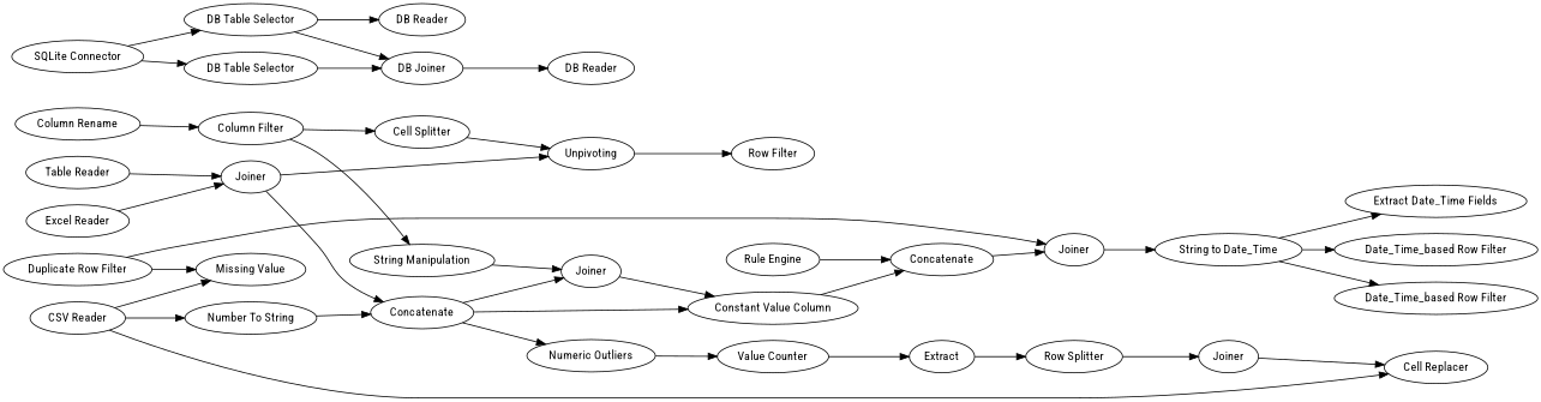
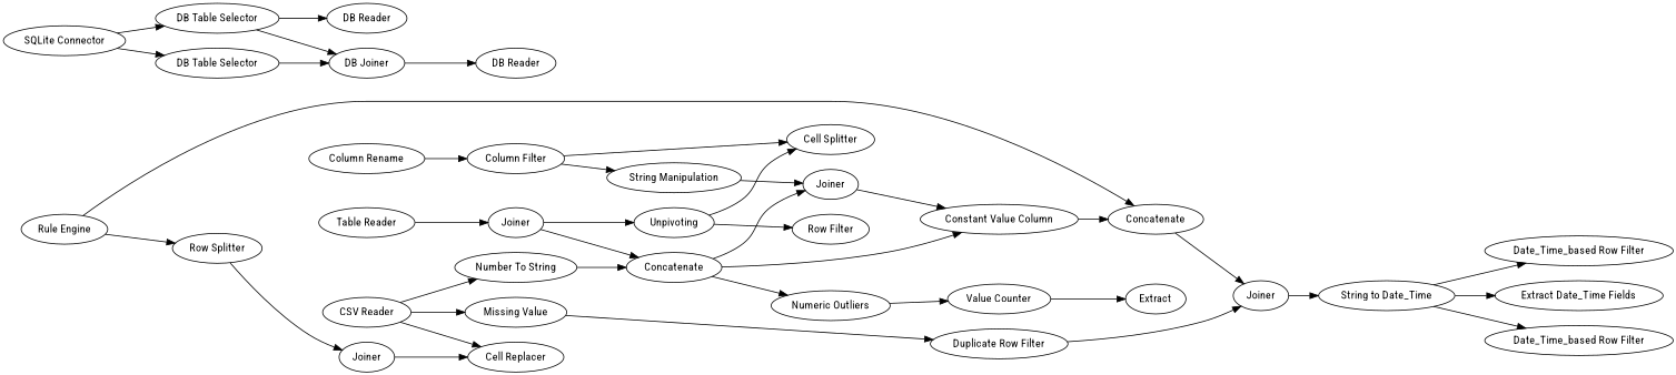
  digraph {
    fontname="Roboto Condensed"
    rankdir=LR
    node [fontname="Roboto Condensed"]
    edge [fontname="Roboto Condensed"]
    n1 [label="Column Filter"]
    n2 [label="Cell Splitter"]
    n3 [label="String Manipulation"]
    n4 [label=Unpivoting]
    n5 [label=Joiner]
    n6 [label="Row Filter"]
    n7 [label="DB Table Selector"]
    n8 [label="DB Reader"]
    n9 [label="DB Joiner"]
    n10 [label="DB Reader"]
    n11 [label="Numeric Outliers"]
    n12 [label="Value Counter"]
    n13 [label=Extract]
    n14 [label="Row Splitter"]
    n15 [label="DB Table Selector"]
    n16 [label="Table Reader"]
    n17 [label=Joiner]
    n18 [label=Concatenate]
    n19 [label="Constant Value Column"]
    n20 [label="Rule Engine"]
    n21 [label=Concatenate]
    n22 [label=Joiner]
    n23 [label="String to Date_Time"]
    n24 [label="Missing Value"]
    n25 [label="Duplicate Row Filter"]
    n26 [label="SQLite Connector"]
    n27 [label="Date_Time_based Row Filter"]
    n28 [label="Extract Date_Time Fields"]
    n29 [label="Date_Time_based Row Filter"]
    n30 [label="Number To String"]
    n31 [label="CSV Reader"]
    n32 [label="Cell Replacer"]
    n33 [label=Joiner]
    n34 [label="Column Rename"]
-   n35 [label="Excel Reader"]
    n1 -> n2
    n1 -> n3
-   n2 -> n4
+   n4 -> n2
    n3 -> n5
    n4 -> n6
    n5 -> n19
    n7 -> n8
    n7 -> n9
    n9 -> n10
    n11 -> n12
    n12 -> n13
-   n13 -> n14
+   n20 -> n14
    n14 -> n33
    n15 -> n9
    n16 -> n17
    n17 -> n4
    n17 -> n18
    n18 -> n5
    n18 -> n11
    n18 -> n19
    n19 -> n21
    n20 -> n21
    n21 -> n22
    n22 -> n23
    n23 -> n27
    n23 -> n28
    n23 -> n29
-   n25 -> n24
+   n24 -> n25
    n25 -> n22
    n26 -> n7
    n26 -> n15
    n30 -> n18
    n31 -> n24
    n31 -> n30
    n31 -> n32
    n33 -> n32
    n34 -> n1
-   n35 -> n17
  }
